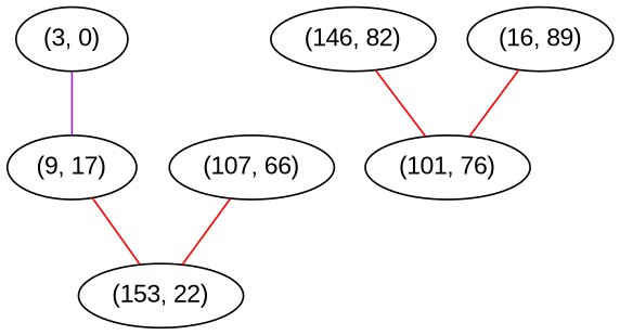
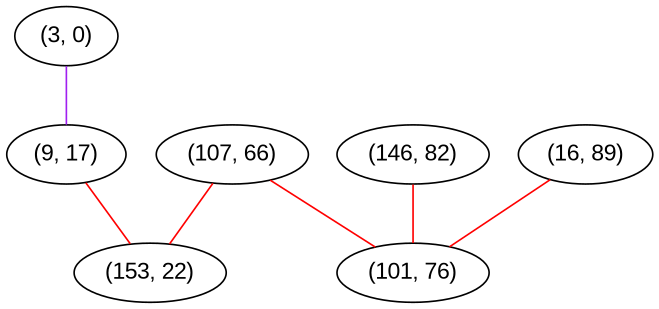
  graph {
    fontname="Liberation Sans"
    node [fontname="Liberation Sans"]
    edge [color=red fontname="Liberation Sans" weight=1]
    n1 [label="(3, 0)"]
    "(9, 17)"
    "(153, 22)"
    "(107, 66)"
    "(101, 76)"
    "(146, 82)"
    "(16, 89)"
    n1 -- "(9, 17)" [color=purple weight=4]
    "(9, 17)" -- "(153, 22)"
    "(107, 66)" -- "(153, 22)"
+   "(107, 66)" -- "(101, 76)"
    "(146, 82)" -- "(101, 76)"
    "(16, 89)" -- "(101, 76)"
  }
